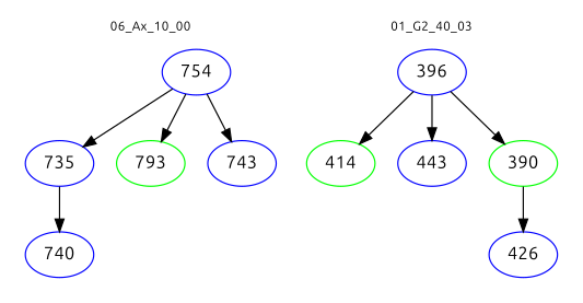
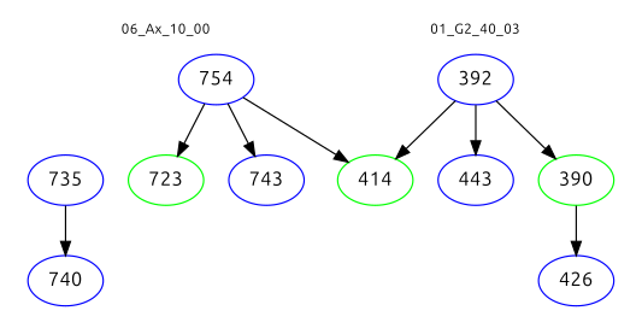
  digraph {
    fontname=Ubuntu
    node [color=blue fontname=Ubuntu]
    edge [color=black fontname=Ubuntu]
    n1 [label=754]
    n2 [label=735]
-   n3 [color=green label=793]
+   n3 [color=green label=723]
    n4 [label=743]
    n5 [label=740]
-   n6 [label=396]
+   n6 [label=392]
    n7 [color=green label=414]
    n8 [label=443]
    n9 [color=green label=390]
    n10 [label=426]
    subgraph cluster_1 {
      color=white
      fontsize=10
      label="06_Ax_10_00"
      n1
      n2
      n3
      n4
      n5
    }
    subgraph cluster_2 {
      color=white
      fontsize=10
      label="01_G2_40_03"
      n6
      n7
      n8
      n9
      n10
    }
-   n1 -> n2
+   n1 -> n7
    n1 -> n3
    n1 -> n4
    n2 -> n5
    n6 -> n7
    n6 -> n8
    n6 -> n9
    n9 -> n10
  }
